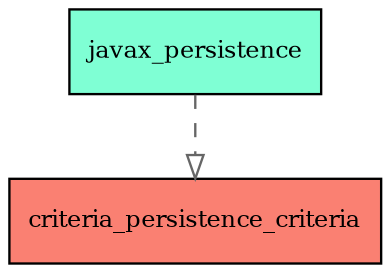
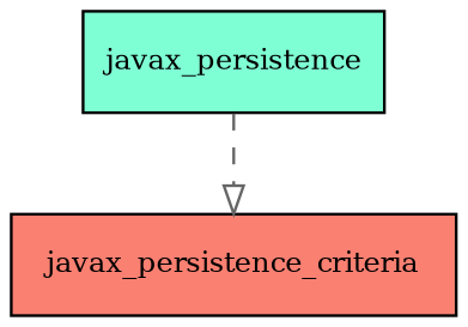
  digraph {
    node [fontsize=10.0 shape=box style=filled]
    javax_persistence [fillcolor=aquamarine]
-   javax_persistence_criteria [fillcolor=salmon label=criteria_persistence_criteria]
+   javax_persistence_criteria [fillcolor=salmon]
    javax_persistence -> javax_persistence_criteria [color=gray40 style=dashed arrowhead=onormal]
  }
